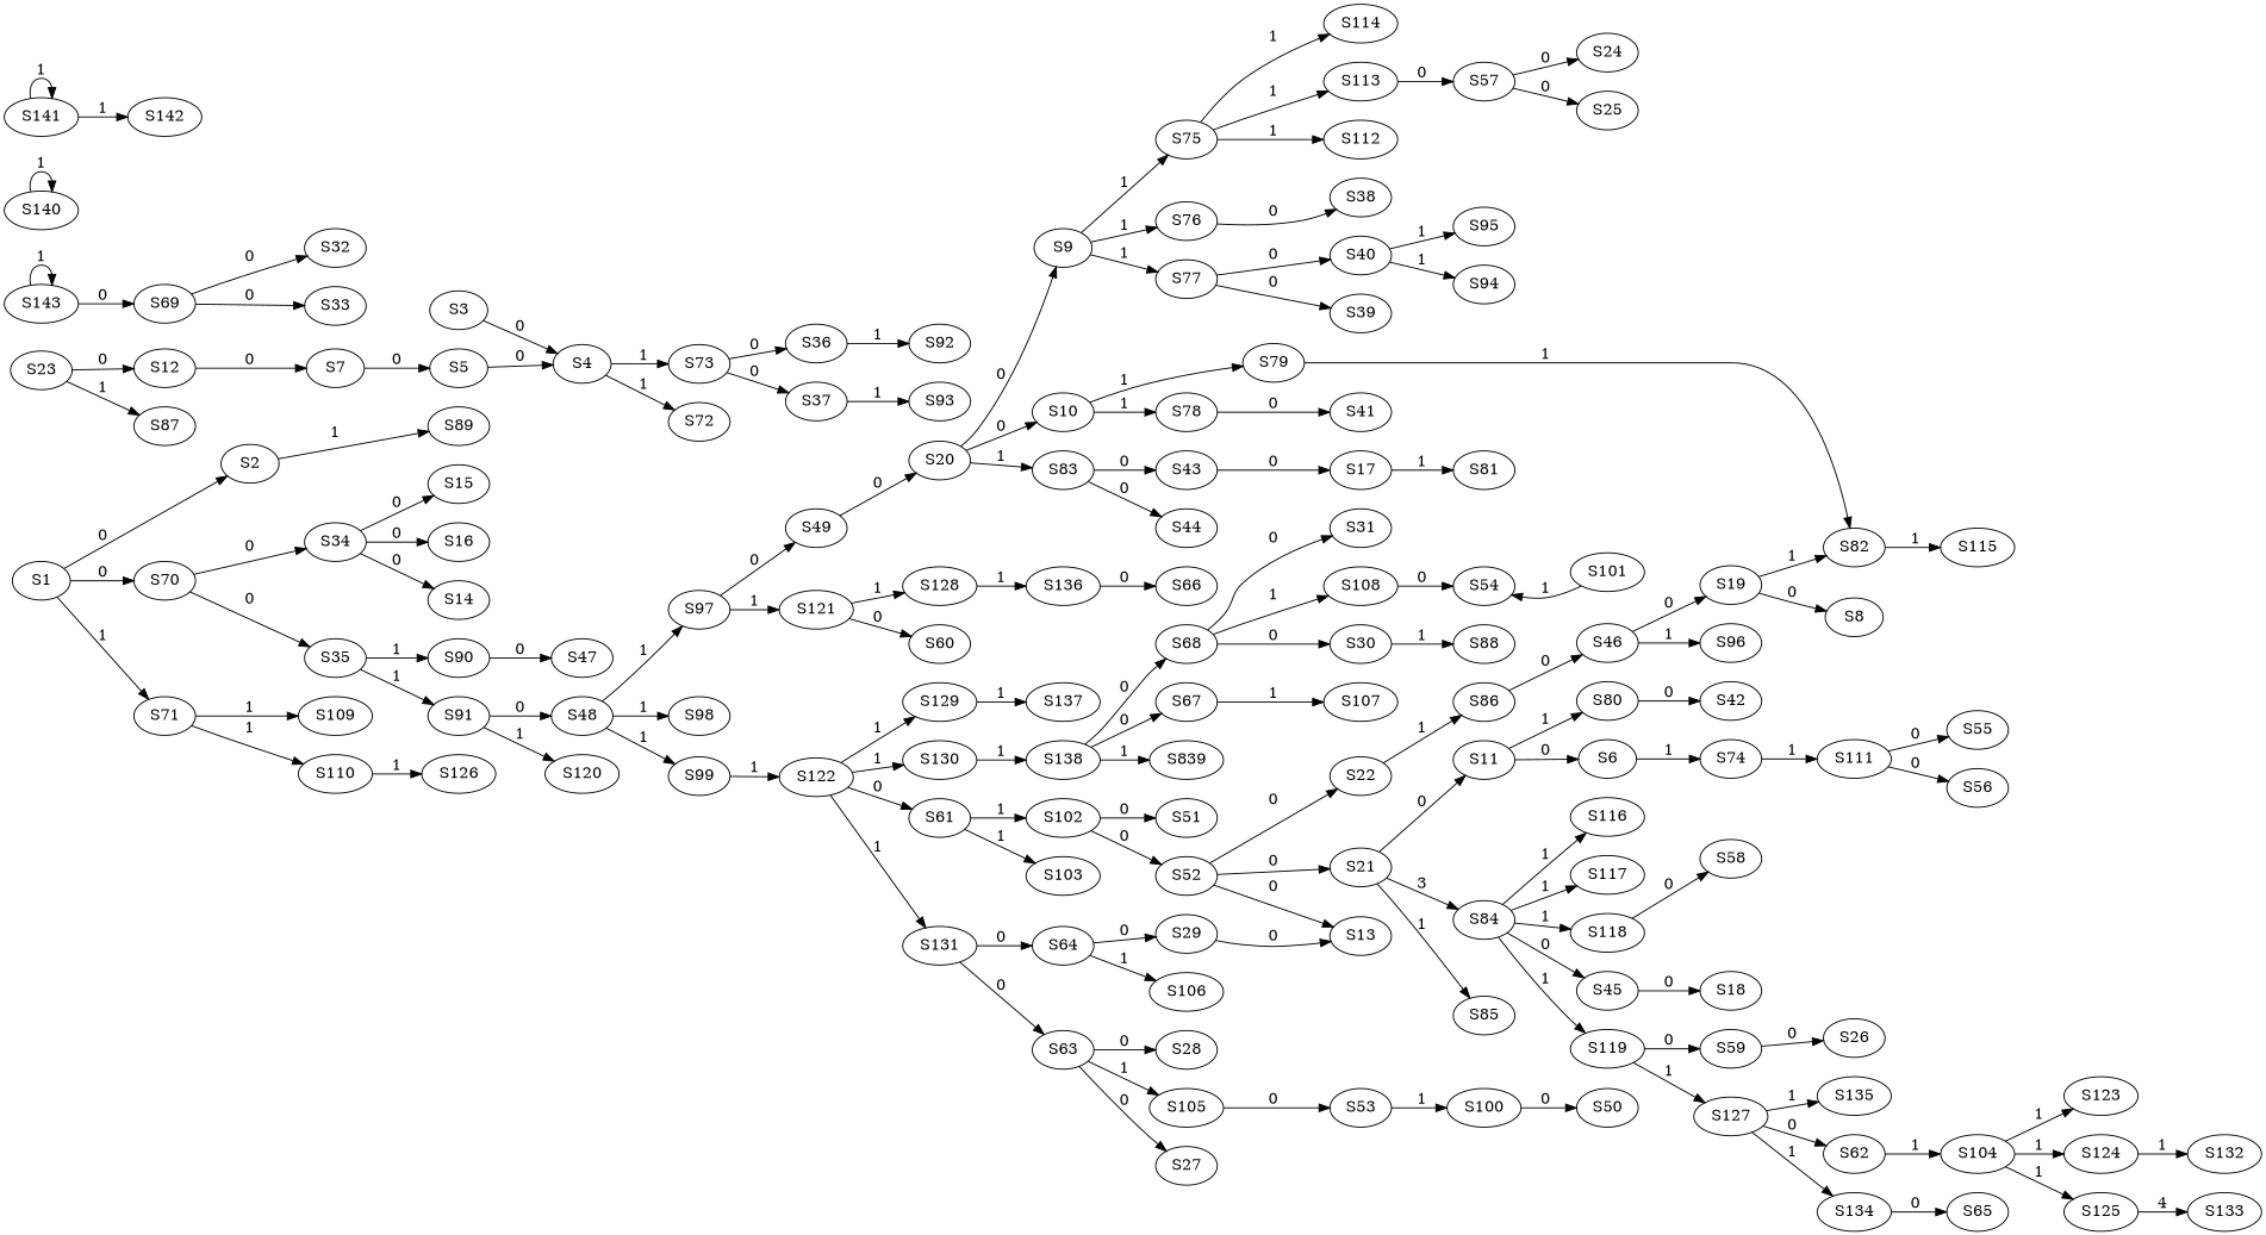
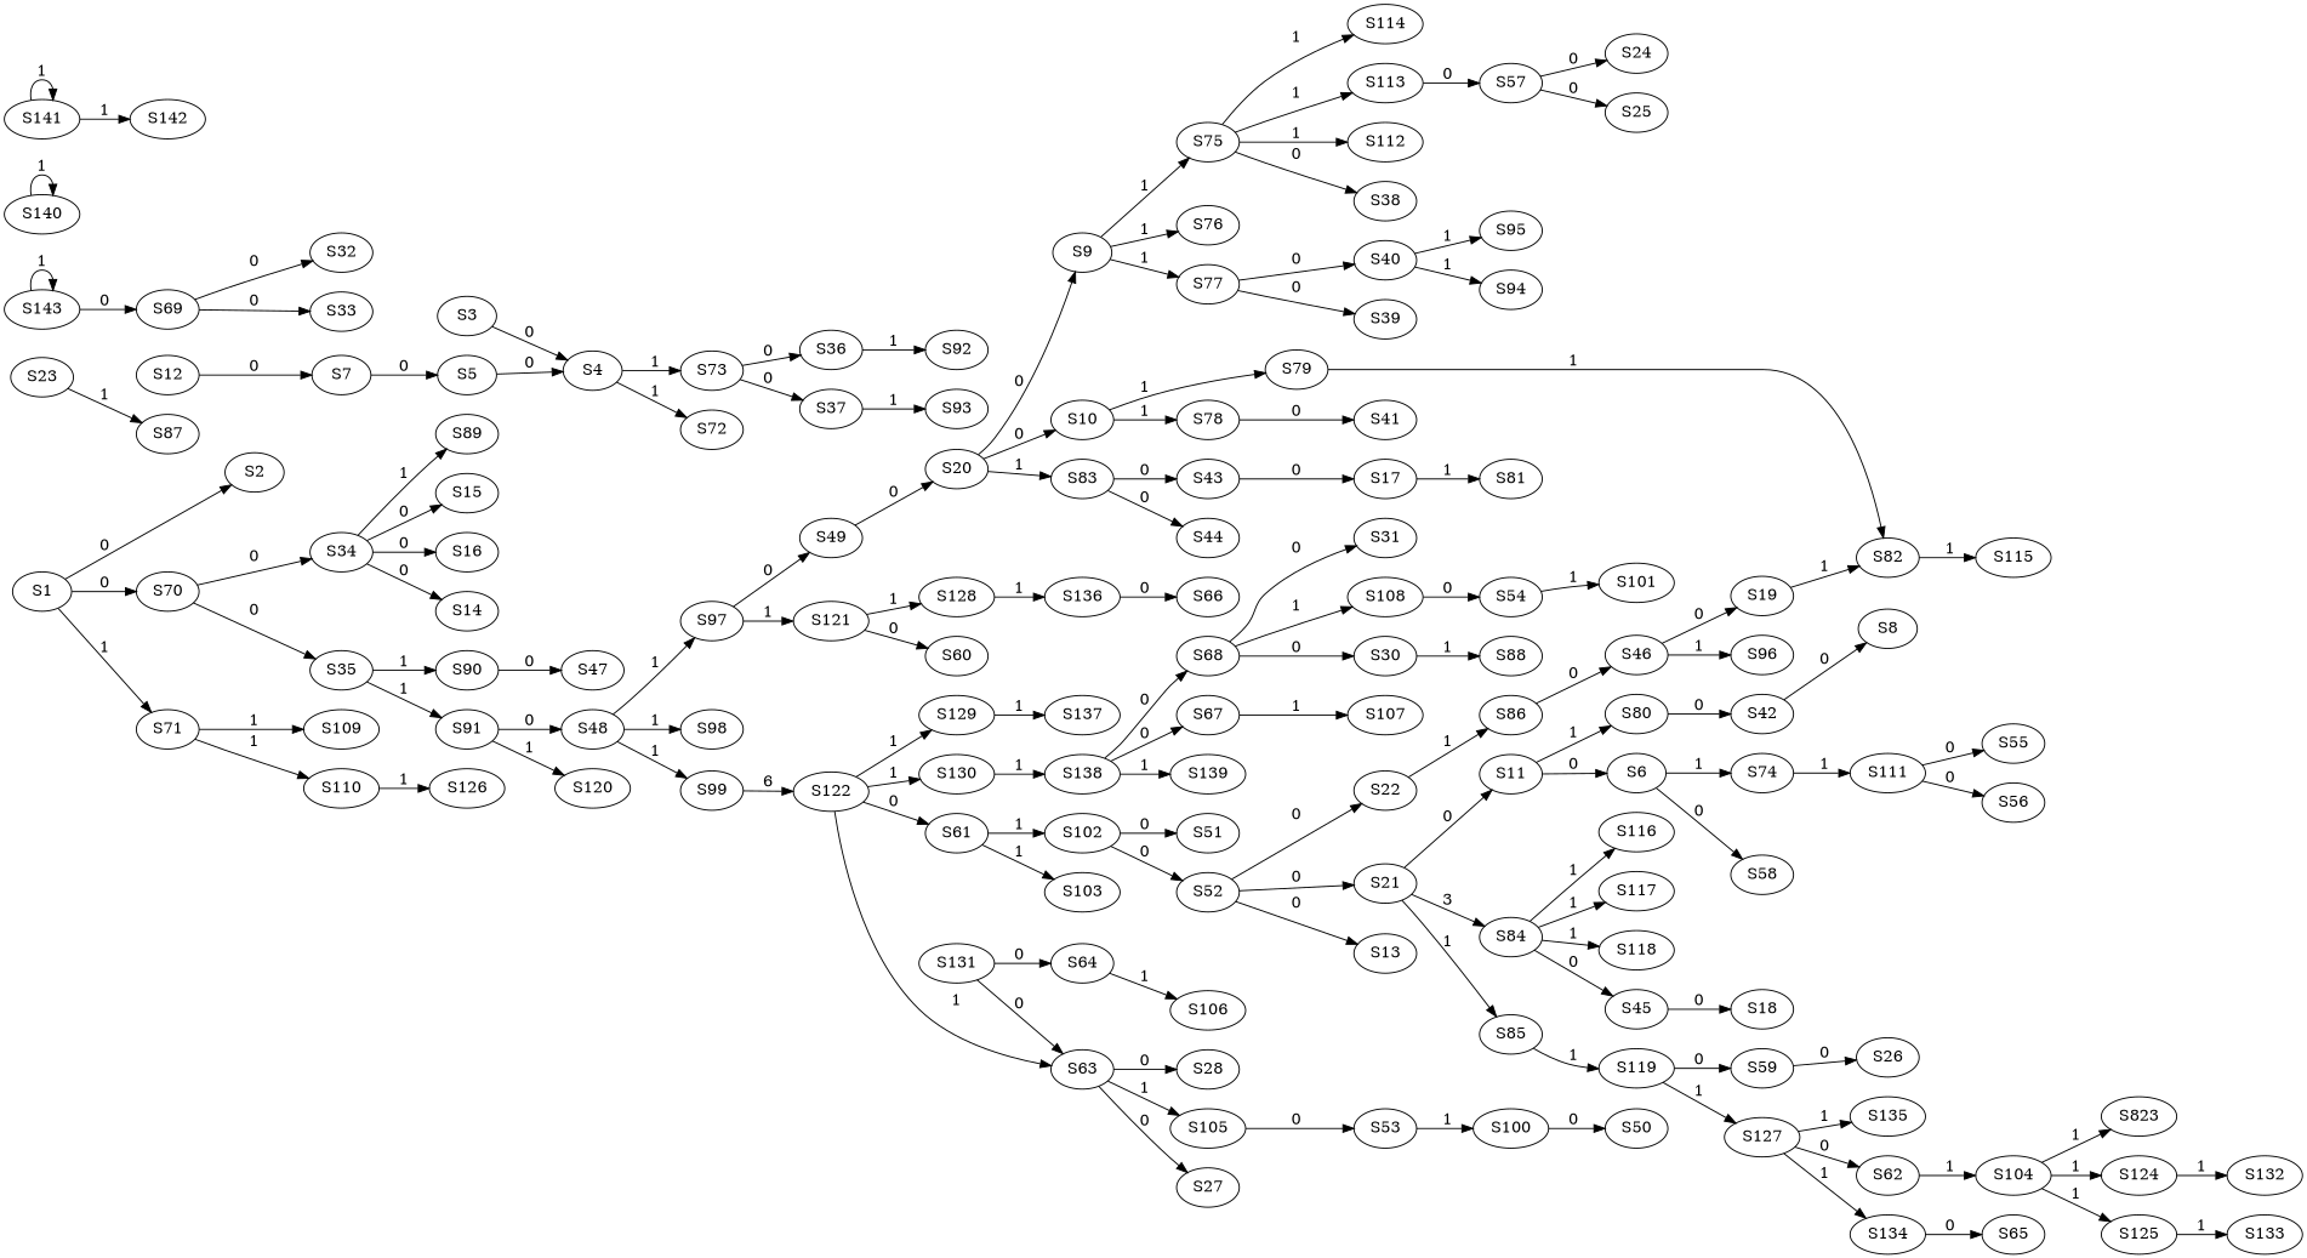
  strict digraph {
    rankdir=LR
    S1
    S2
    S70
    S71
    S34
    S35
    S109
    S110
    S4
    S73
    S72
    S3
    S36
    S37
    S5
    S7
    S11
    S6
    S80
    S74
    S42
    S111
    S12
    S19
    S8
    S82
    S115
    S20
    S9
    S10
    S83
    S75
    S77
    S76
    S78
    S79
    S43
    S44
    S38
    S113
    S112
    S114
    S39
    S40
    S41
    S21
    S84
    S85
    S45
    S118
    S119
    S116
    S117
    S23
    S87
-   S29
    S13
    S14
    S15
    S16
    S89
    S17
    S81
    S18
    S46
    S96
    S49
    S52
    S22
    S86
    S57
    S24
    S25
    S59
    S26
    S63
    S27
    S28
    S105
    S53
    S64
    S106
    S68
    S30
    S31
    S108
    S88
    S54
    S69
    S32
    S33
    S90
    S91
    S47
    S48
    S120
    S92
    S93
    S94
    S95
    S58
    S127
    S97
    S98
    S99
    S121
    S122
    S60
    S128
    S100
    S50
    S102
    S51
    S101
    S55
    S56
    S62
    S134
    S135
    S136
    S61
    S131
    S129
    S130
    S103
    S137
    S138
    S104
    S65
-   S123
+   S123 [label=S823]
    S124
    S125
    S66
    S67
-   S139 [label=S839]
+   S139
    S107
    S143
    S126
    S132
    S133
    S140
    S141
    S142
    S1 -> S2 [label=0]
    S1 -> S70 [label=0]
    S1 -> S71 [label=1]
    S70 -> S34 [label=0]
    S70 -> S35 [label=0]
    S71 -> S109 [label=1]
    S71 -> S110 [label=1]
    S34 -> S14 [label=0]
    S34 -> S15 [label=0]
    S34 -> S16 [label=0]
-   S2 -> S89 [label=1]
+   S34 -> S89 [label=1]
    S35 -> S90 [label=1]
    S35 -> S91 [label=1]
    S110 -> S126 [label=1]
    S4 -> S73 [label=1]
    S4 -> S72 [label=1]
    S73 -> S36 [label=0]
    S73 -> S37 [label=0]
    S3 -> S4 [label=0]
    S36 -> S92 [label=1]
    S37 -> S93 [label=1]
    S5 -> S4 [label=0]
    S7 -> S5 [label=0]
    S11 -> S6 [label=0]
    S11 -> S80 [label=1]
    S6 -> S74 [label=1]
    S80 -> S42 [label=0]
    S74 -> S111 [label=1]
    S111 -> S55 [label=0]
    S111 -> S56 [label=0]
    S12 -> S7 [label=0]
-   S19 -> S8 [label=0]
+   S42 -> S8 [label=0]
    S19 -> S82 [label=1]
    S82 -> S115 [label=1]
    S20 -> S9 [label=0]
    S20 -> S10 [label=0]
    S20 -> S83 [label=1]
    S9 -> S75 [label=1]
    S9 -> S77 [label=1]
    S9 -> S76 [label=1]
    S10 -> S78 [label=1]
    S10 -> S79 [label=1]
    S83 -> S43 [label=0]
    S83 -> S44 [label=0]
-   S76 -> S38 [label=0]
+   S75 -> S38 [label=0]
    S75 -> S113 [label=1]
    S75 -> S112 [label=1]
    S75 -> S114 [label=1]
    S77 -> S39 [label=0]
    S77 -> S40 [label=0]
    S78 -> S41 [label=0]
    S79 -> S82 [label=1]
    S43 -> S17 [label=0]
    S113 -> S57 [label=0]
    S40 -> S94 [label=1]
    S40 -> S95 [label=1]
    S21 -> S11 [label=0]
    S21 -> S84 [label=3]
    S21 -> S85 [label=1]
    S84 -> S45 [label=0]
    S84 -> S118 [label=1]
-   S84 -> S119 [label=1]
+   S85 -> S119 [label=1]
    S84 -> S116 [label=1]
    S84 -> S117 [label=1]
    S45 -> S18 [label=0]
-   S118 -> S58 [label=0]
+   S6 -> S58 [label=0]
    S119 -> S59 [label=0]
    S119 -> S127 [label=1]
-   S23 -> S12 [label=0]
    S23 -> S87 [label=1]
-   S29 -> S13 [label=0]
    S17 -> S81 [label=1]
    S46 -> S19 [label=0]
    S46 -> S96 [label=1]
    S49 -> S20 [label=0]
    S52 -> S21 [label=0]
    S52 -> S13 [label=0]
    S52 -> S22 [label=0]
    S22 -> S86 [label=1]
    S86 -> S46 [label=0]
    S57 -> S24 [label=0]
    S57 -> S25 [label=0]
    S59 -> S26 [label=0]
    S63 -> S27 [label=0]
    S63 -> S28 [label=0]
    S63 -> S105 [label=1]
    S105 -> S53 [label=0]
    S53 -> S100 [label=1]
-   S64 -> S29 [label=0]
    S64 -> S106 [label=1]
    S68 -> S30 [label=0]
    S68 -> S31 [label=0]
    S68 -> S108 [label=1]
    S30 -> S88 [label=1]
    S108 -> S54 [label=0]
-   S101 -> S54 [label=1]
+   S54 -> S101 [label=1]
    S69 -> S32 [label=0]
    S69 -> S33 [label=0]
    S90 -> S47 [label=0]
    S91 -> S48 [label=0]
    S91 -> S120 [label=1]
    S48 -> S97 [label=1]
    S48 -> S98 [label=1]
    S48 -> S99 [label=1]
    S127 -> S62 [label=0]
    S127 -> S134 [label=1]
    S127 -> S135 [label=1]
    S97 -> S49 [label=0]
    S97 -> S121 [label=1]
-   S99 -> S122 [label=1]
+   S99 -> S122 [label=6]
    S121 -> S60 [label=0]
    S121 -> S128 [label=1]
    S122 -> S61 [label=0]
-   S122 -> S131 [label=1]
+   S122 -> S63 [label=1]
    S122 -> S129 [label=1]
    S122 -> S130 [label=1]
    S128 -> S136 [label=1]
    S100 -> S50 [label=0]
    S102 -> S52 [label=0]
    S102 -> S51 [label=0]
    S62 -> S104 [label=1]
    S134 -> S65 [label=0]
    S136 -> S66 [label=0]
    S61 -> S102 [label=1]
    S61 -> S103 [label=1]
    S131 -> S63 [label=0]
    S131 -> S64 [label=0]
    S129 -> S137 [label=1]
    S130 -> S138 [label=1]
    S138 -> S68 [label=0]
    S138 -> S67 [label=0]
    S138 -> S139 [label=1]
    S104 -> S123 [label=1]
    S104 -> S124 [label=1]
    S104 -> S125 [label=1]
    S124 -> S132 [label=1]
-   S125 -> S133 [label=4]
+   S125 -> S133 [label=1]
    S67 -> S107 [label=1]
    S143 -> S69 [label=0]
    S143 -> S143 [label=1]
    S140 -> S140 [label=1]
    S141 -> S141 [label=1]
    S141 -> S142 [label=1]
  }
